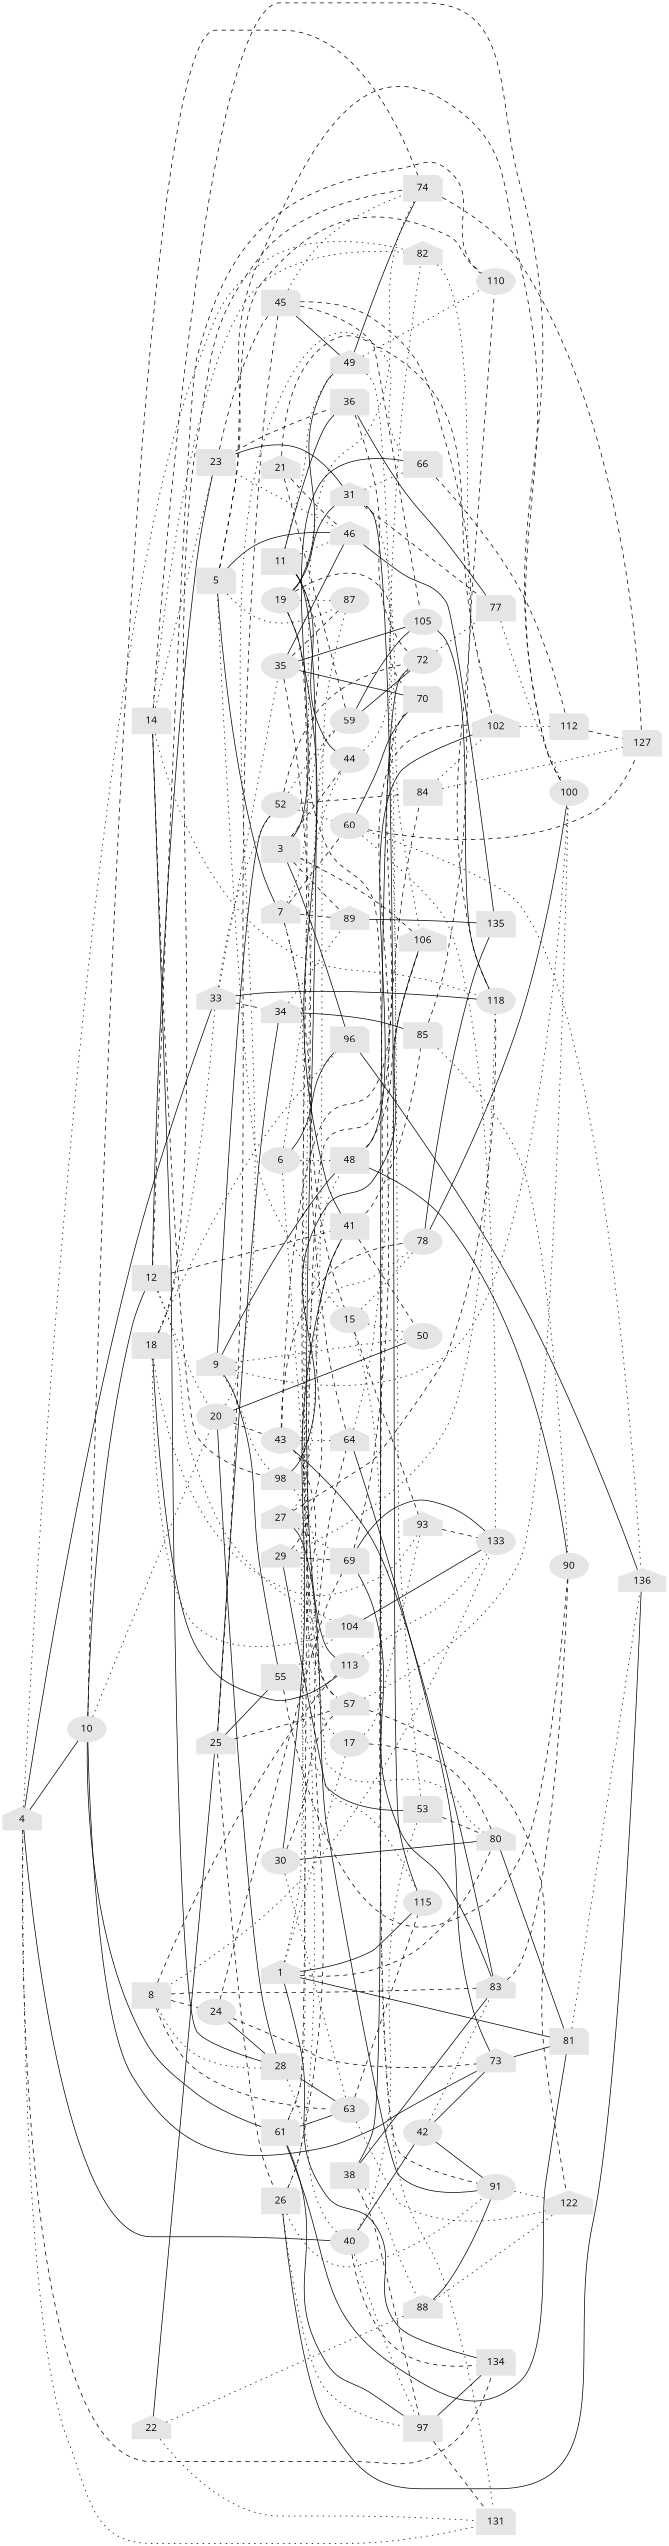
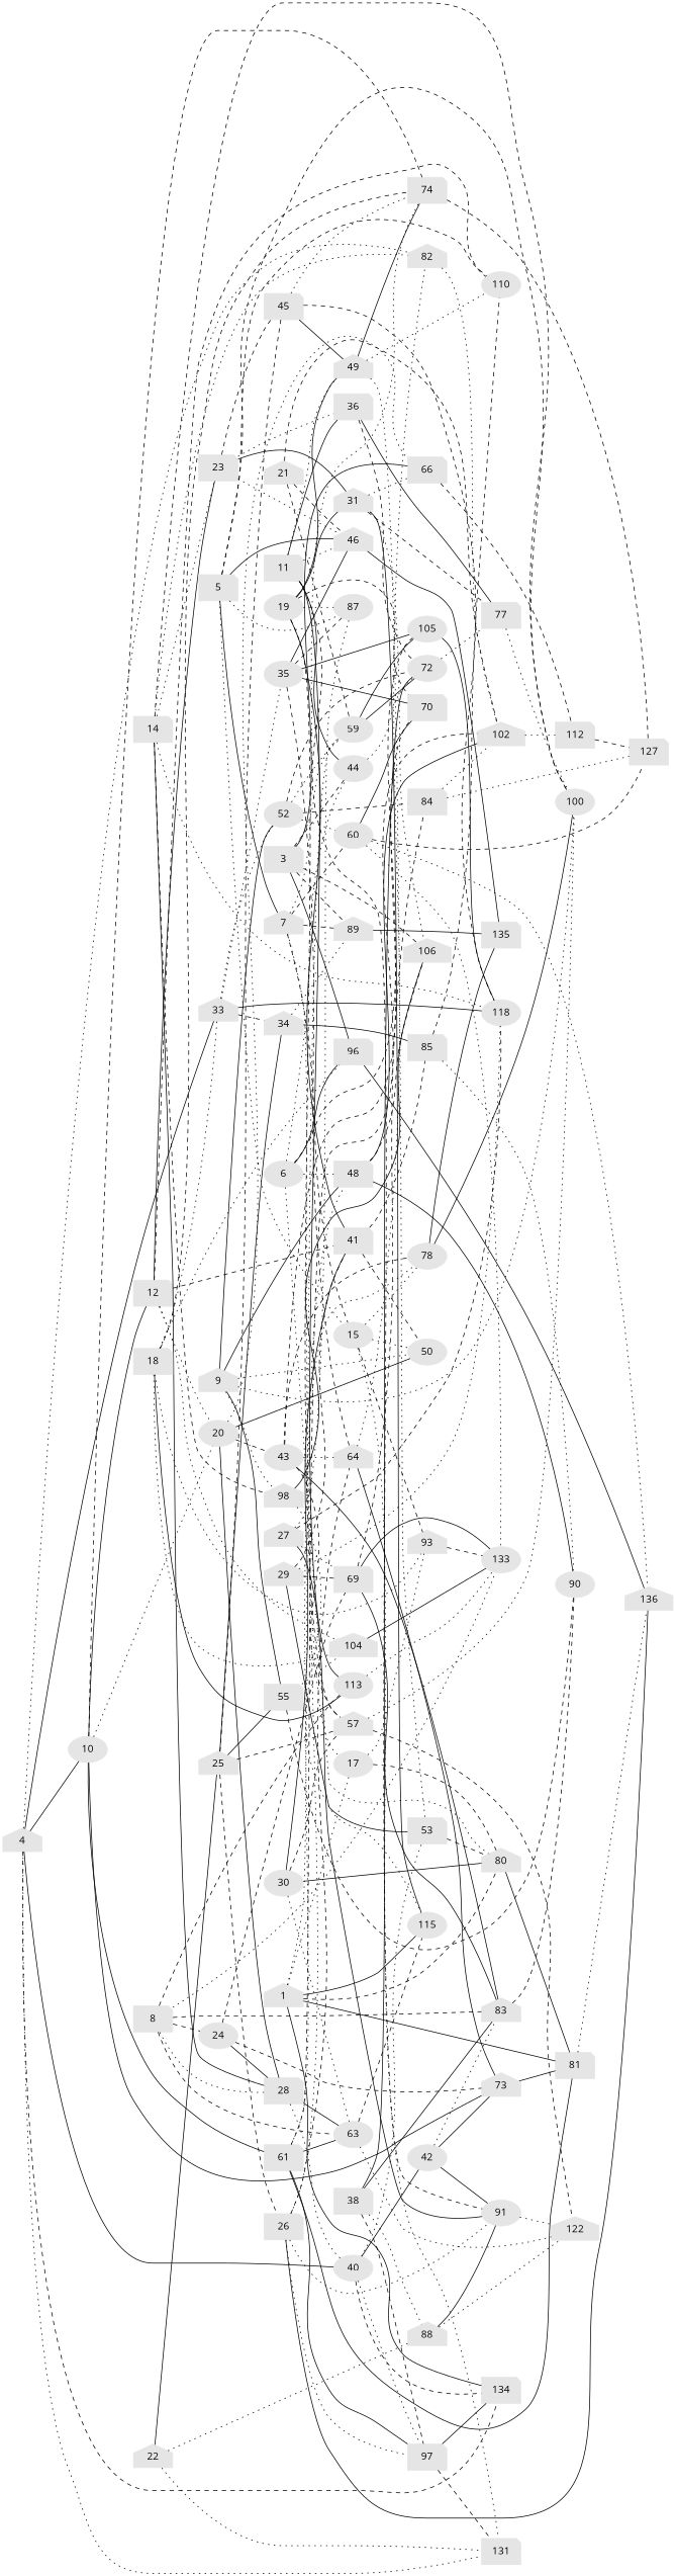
  graph {
    fontname="Open Sans"
    rankdir=LR
    node [color=gray90 fontname="Open Sans" shape=note style=filled]
    edge [fontname="Open Sans" style=dotted]
    1 [shape=house super="+2"]
    17 [shape=ellipse]
    59 [shape=ellipse super="+130"]
    80 [shape=house super="+103"]
    81 [super="+119"]
    115 [shape=ellipse]
    134
    93 [shape=house]
    105 [shape=ellipse]
    72 [shape=ellipse super="+129"]
    136 [shape=house]
    3 [super="+67"]
    44 [shape=ellipse]
    66
    89 [shape=house]
    96
    106 [shape=house]
    112
    135
    4 [shape=house super="+54"]
    10 [shape=ellipse super="+109"]
    33 [shape=house super="+37"]
    40 [shape=ellipse super="+58"]
    82 [shape=house]
    131
    74 [super="+75"]
    12 [super="+108"]
    20 [shape=ellipse super="+92"]
    61 [super="+142"]
    n30 [label=73 shape=house super="+101"]
    52 [shape=ellipse super="+86"]
    118 [shape=ellipse super="+132"]
    34 [shape=house]
    35 [shape=ellipse super="+116"]
    97 [super="+123"]
    53
    42 [shape=ellipse]
    102 [shape=house super="+124"]
    5 [super="+76"]
    7 [shape=house super="+32"]
    15 [shape=ellipse super="+120"]
    46 [shape=house super="+117"]
    87 [shape=ellipse]
    100 [shape=ellipse super="+128"]
    110 [shape=ellipse]
    60 [shape=ellipse super="+99"]
    50 [shape=ellipse]
    78 [shape=ellipse super="+138"]
    6 [shape=ellipse]
    48 [super="+125"]
    90 [shape=ellipse]
    133 [shape=ellipse super="+141"]
    70
    127
    8 [super="+51"]
    24 [shape=ellipse]
    28 [super="+62"]
    63 [shape=ellipse super="+140"]
    83 [shape=house super="+121"]
    113 [shape=ellipse]
    69 [super="+111"]
    122 [shape=house]
    9 [shape=house super="+16"]
    55
    98 [shape=house]
    84
    104 [shape=house]
    23 [super="+65"]
    41 [super="+137"]
    43 [shape=ellipse super="+56"]
    11 [super="+13"]
    36
    49 [shape=house super="+79"]
    91 [shape=ellipse super="+107"]
    77
    31 [shape=house super="+73"]
    45 [super="+94"]
    85
    14 [super="+114"]
    18 [super="+68"]
    19 [shape=ellipse super="+95"]
    57 [shape=house super="+139"]
    64 [shape=house super="+126"]
    21 [shape=house]
    25 [shape=house super="+47"]
    26 [super="+39"]
    22 [shape=house]
    88 [shape=house]
    27 [shape=house]
    29 [shape=house]
    30 [shape=ellipse]
    38
    1 -- 17
    1 -- 59
    1 -- 80 [style=dashed]
    1 -- 81 [style=solid]
    1 -- 115 [style=solid]
    1 -- 134 [style=solid]
    17 -- 80 [style=dashed]
    17 -- 93
    59 -- 105 [style=solid]
    59 -- 72 [style=solid]
    80 -- 81 [style=solid]
    81 -- 136
    93 -- 133 [style=dashed]
    105 -- 118 [style=solid]
    72 -- 77
    3 -- 59
    3 -- 44 [style=dashed]
    3 -- 66 [style=solid]
    3 -- 89 [style=dashed]
    3 -- 96 [style=solid]
    3 -- 106 [style=dashed]
    44 -- 72
    66 -- 112 [style=dashed]
    89 -- 135 [style=solid]
    96 -- 136 [style=solid]
    112 -- 127 [style=dashed]
    4 -- 134 [style=dashed]
    4 -- 10 [style=solid]
    4 -- 33 [style=solid]
    4 -- 40 [style=solid]
    4 -- 82
    4 -- 131
    10 -- 74 [style=dashed]
    10 -- 12 [style=solid]
    10 -- 20
    10 -- 61 [style=solid]
    10 -- n30 [style=solid]
    33 -- 52
    33 -- 118 [style=solid]
    33 -- 34 [style=dashed]
    33 -- 35
    40 -- 134 [style=dashed]
    40 -- 97
    40 -- 53
    40 -- 42 [style=solid]
    82 -- 102
    74 -- 127 [style=dashed]
    12 -- 20
    12 -- 110 [style=dashed]
    12 -- 104
    12 -- 23 [style=solid]
    12 -- 41 [style=dashed]
    20 -- 66
    20 -- 50 [style=solid]
    20 -- 28 [style=solid]
    20 -- 43 [style=dashed]
    61 -- 81 [style=solid]
    61 -- 97 [style=solid]
    61 -- 102 [style=dashed]
    61 -- 78
    61 -- 63 [style=solid]
    n30 -- 81 [style=solid weight=2]
    52 -- 59
    52 -- 72 [style=dashed]
    52 -- 60
    52 -- 84 [style=dashed]
    34 -- 89
    34 -- 85 [style=solid]
    35 -- 105 [style=solid]
    35 -- 46 [style=solid]
    35 -- 87 [style=dashed]
    35 -- 70 [style=solid]
    35 -- 64 [style=dashed]
    97 -- 134 [style=solid]
    97 -- 131 [style=dashed]
    53 -- 80 [style=dashed]
    42 -- n30 [style=solid]
    42 -- 83
    42 -- 91 [style=solid]
    102 -- 112
    5 -- 7 [style=solid]
    5 -- 15
    5 -- 46 [style=solid]
    5 -- 87
    5 -- 100 [style=dashed]
    5 -- 110 [style=dashed]
    7 -- 17
    7 -- 89 [style=dashed]
    7 -- 74
    7 -- 15 [style=dashed]
    7 -- 60 [style=dashed]
    15 -- 93 [style=dashed]
    15 -- 131
    15 -- 50
    15 -- 78
    46 -- 135 [style=solid]
    60 -- 136
    60 -- 133
    60 -- 70 [style=solid]
    60 -- 127 [style=dashed]
    78 -- 135 [style=solid weight=2]
    78 -- 100 [style=solid]
    6 -- 80
    6 -- 44
    6 -- 96 [style=solid]
    6 -- 48
    48 -- 106 [style=dashed]
    48 -- 102 [style=solid]
    48 -- 90 [style=solid]
    8 -- 133
    8 -- 24 [style=dashed]
    8 -- 28
    8 -- 63 [style=dashed]
    8 -- 83 [style=dashed]
    8 -- 113 [style=dashed]
    24 -- n30 [style=dashed]
    24 -- 28 [style=solid]
    24 -- 69 [style=dashed]
    28 -- 40
    28 -- 63 [style=solid]
    63 -- 115 [style=dashed]
    63 -- 122
    83 -- 90 [style=dashed]
    113 -- 133
    69 -- 133 [style=solid]
    69 -- 83 [style=solid]
    69 -- 84 [style=dashed]
    9 -- 52 [style=solid]
    9 -- 100
    9 -- 50
    9 -- 48 [style=solid]
    9 -- 55 [style=solid]
    9 -- 98
    55 -- 90 [style=dashed]
    55 -- 104
    98 -- 115
    98 -- 106 [style=solid]
    84 -- 102
    84 -- 127
    104 -- 133 [style=solid]
    23 -- 46
-   23 -- 36 [style=dashed]
+   23 -- 36
    23 -- 31 [style=solid]
    23 -- 45 [style=dashed]
    41 -- 50 [style=dashed]
    41 -- 85 [style=dashed]
    43 -- 78 [style=dashed]
    43 -- 70 [style=dashed]
    43 -- 83 [style=solid]
    43 -- 57 [style=dashed]
    43 -- 64
    11 -- 44 [style=solid]
    11 -- 46
    11 -- 113 [style=solid]
    11 -- 36 [style=solid]
    11 -- 49
    11 -- 91 [style=dashed]
    36 -- 72 [style=dashed]
    36 -- 77 [style=solid]
    49 -- 74 [style=solid]
    49 -- 53
    49 -- 110
    91 -- 122
    77 -- 100
    31 -- 115 [style=solid]
    31 -- 66
    31 -- 106
    31 -- 77 [style=dashed]
-   45 -- 105 [style=dashed]
+   6 -- 105 [style=dashed]
    45 -- 74
    45 -- 118 [style=dashed]
    45 -- 49 [style=solid]
    85 -- 110 [style=dashed]
    85 -- 90
    14 -- 82
    14 -- 118
    14 -- 100 [style=dashed]
    14 -- 28 [style=solid]
    14 -- 98 [style=dashed]
    14 -- 23
    18 -- 93
    18 -- 96
    18 -- 33
    18 -- 74 [style=dashed]
    18 -- 113 [style=solid]
    18 -- 104
    19 -- 87
    19 -- 70 [style=dashed]
    19 -- 41 [style=solid]
    19 -- 49 [style=solid]
    19 -- 31 [style=solid]
    19 -- 57 [style=dashed]
    57 -- 100
    57 -- 122 [style=dashed]
    64 -- 82
    64 -- n30 [style=solid]
    21 -- 59 [style=dashed]
    21 -- 102 [style=dashed]
    21 -- 46 [style=dashed]
    25 -- 34 [style=solid]
    25 -- 55 [style=solid]
    25 -- 45 [style=dashed]
    25 -- 57 [style=dashed]
    25 -- 26 [style=dashed]
    26 -- 136 [style=solid]
    26 -- 97
    26 -- 48
    26 -- 91
    26 -- 64 [style=dashed]
    22 -- 131
    22 -- 25 [style=solid]
    22 -- 88
    88 -- 122
    88 -- 91 [style=solid]
    27 -- 118 [style=dashed]
    27 -- 87
    27 -- 69
    27 -- 91 [style=solid]
    29 -- 118
    29 -- 53 [style=solid]
    29 -- 69 [style=dashed]
    29 -- 41 [style=dashed]
    30 -- 80 [style=solid]
    30 -- 63
    30 -- 41 [style=solid]
    30 -- 57 [style=dashed]
    38 -- 72 [style=solid]
    38 -- 97 [style=dashed]
    38 -- 83 [style=solid]
    38 -- 88
  }
